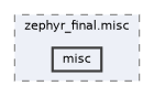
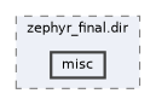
  digraph {
    compound=true
    n1 [color=grey25 fillcolor="#edf0f7" fontname=Helvetica fontsize=10 height=0.2 label=misc shape=box style="filled,bold" width=0.4]
    subgraph cluster_1 {
      bgcolor="#edf0f7"
      fontname=Helvetica
      fontsize=10
-     label="zephyr_final.misc"
+     label="zephyr_final.dir"
      pencolor=grey50
      style="filled,dashed"
      n1
    }
  }
